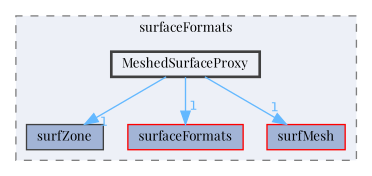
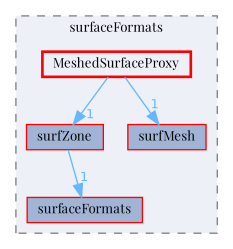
  digraph {
    compound=true
    fontname="Playfair Display"
    node [color=grey25 fillcolor="#a2b4d6" fontname="Playfair Display" fontsize=10 shape=box style=filled]
    edge [color=steelblue1 fontcolor=steelblue1 fontname="Playfair Display" fontsize=10 headlabel=1 labeldistance=1.5 labelfontname=Helvetica labelfontsize=10]
-   n1 [height=0.2 label=surfZone width=0.4]
+   n1 [color=red height=0.2 label=surfZone width=0.4]
    n2 [color=red height=0.2 label=surfaceFormats width=0.4]
    n3 [color=red height=0.2 label=surfMesh width=0.4]
-   n4 [fillcolor="#edf0f7" height=0.2 label=MeshedSurfaceProxy style="filled,bold" width=0.4]
+   n4 [color=red fillcolor="#edf0f7" height=0.2 label=MeshedSurfaceProxy style="filled,bold" width=0.4]
    subgraph cluster_1 {
      bgcolor="#edf0f7"
      fontsize=10
      label=surfaceFormats
      pencolor=grey50
      style="filled,dashed"
      n1
      n2
      n3
      n4
    }
    n4 -> n1
-   n4 -> n2
+   n1 -> n2
    n4 -> n3
  }
